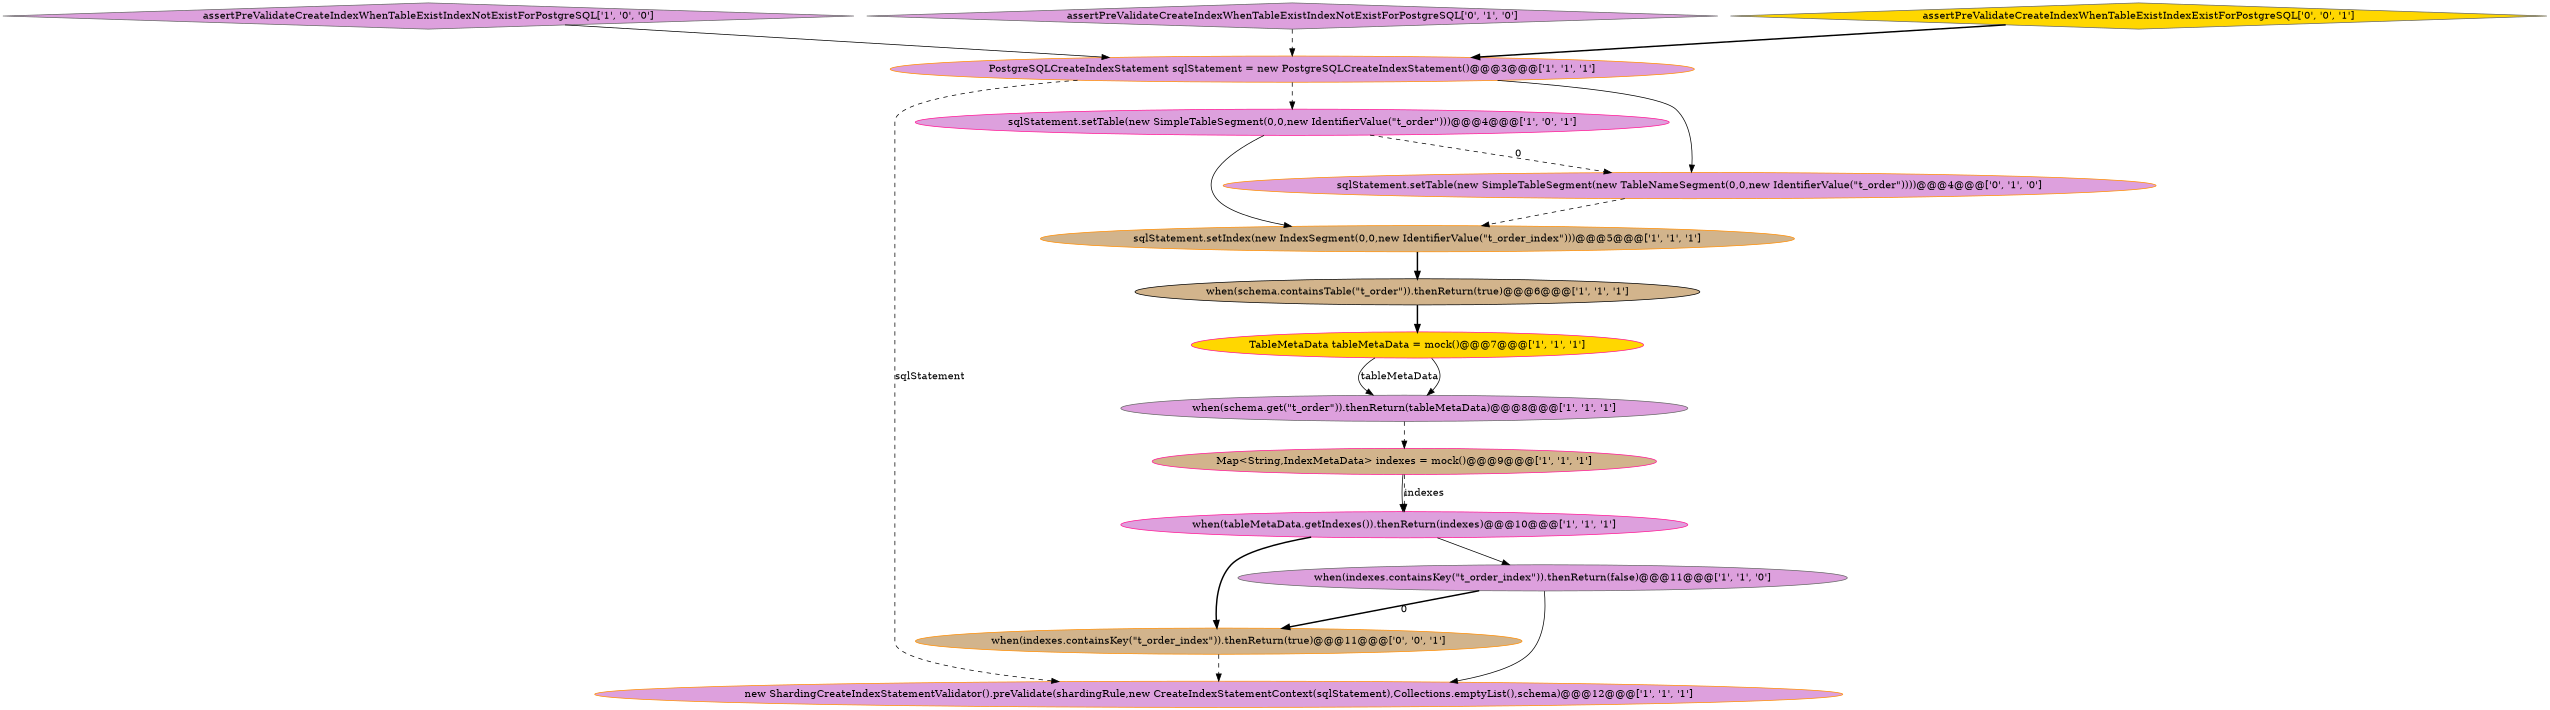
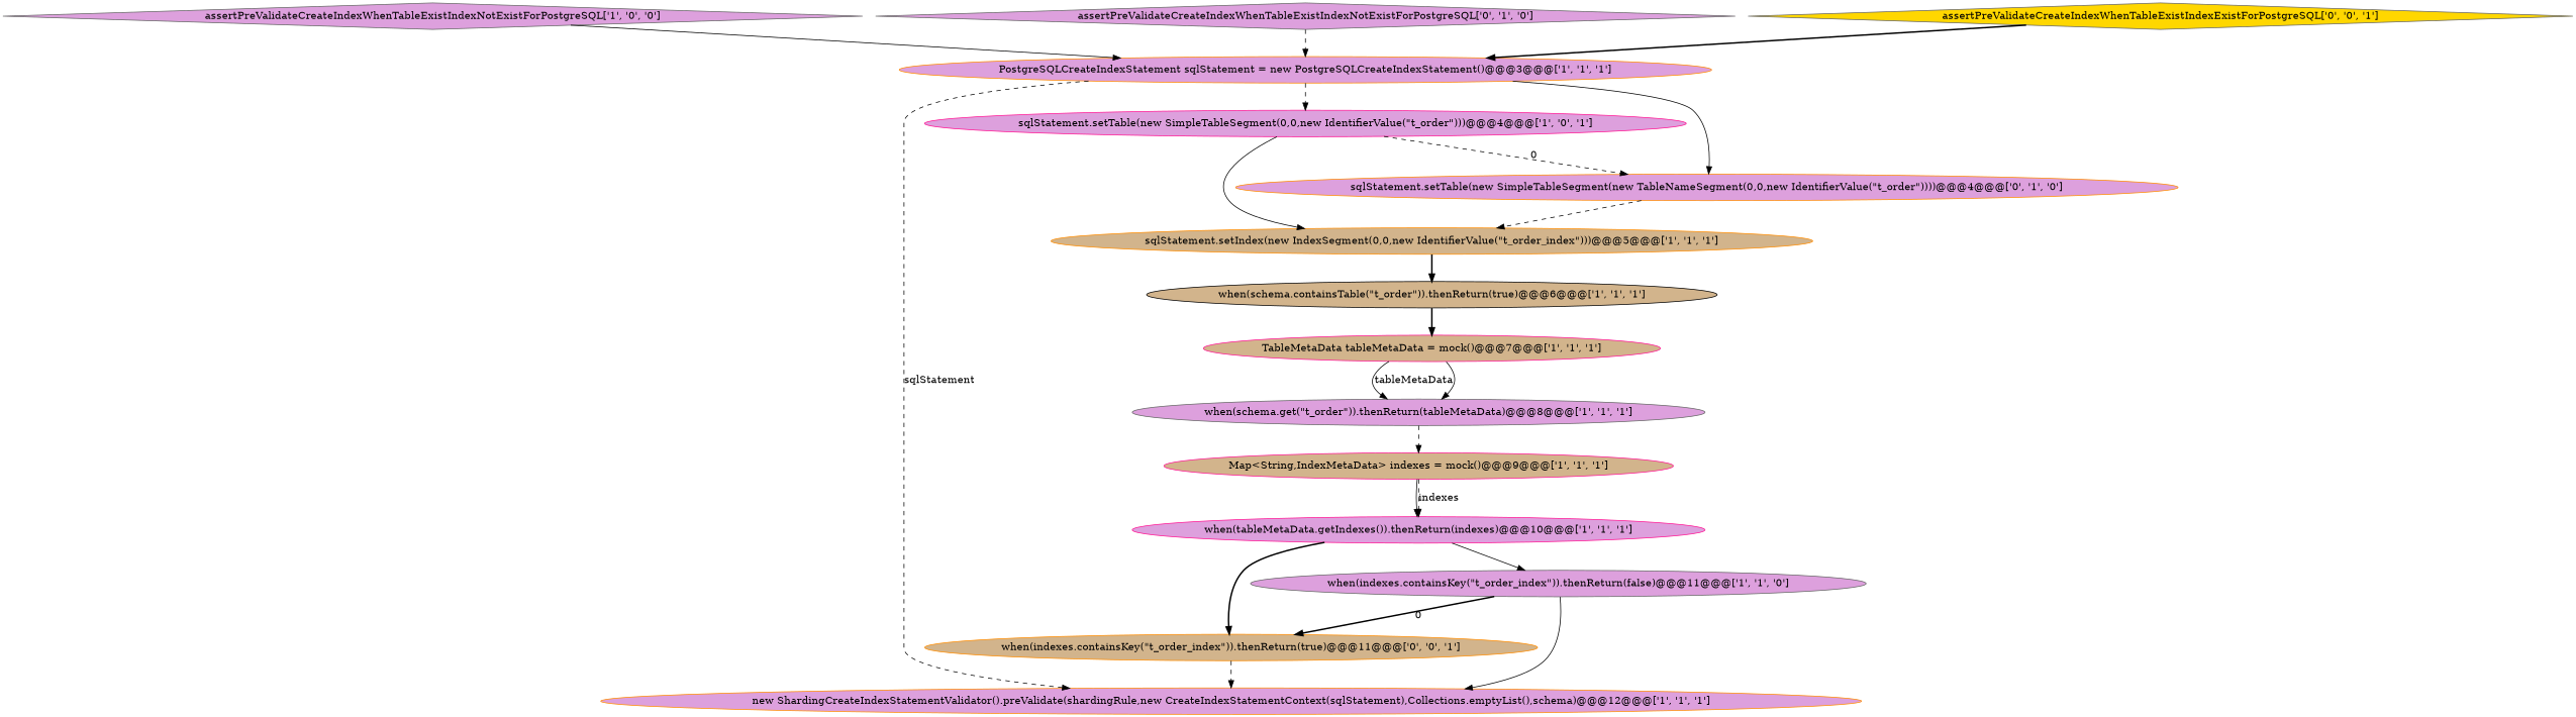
  digraph {
    node [fillcolor=plum shape=ellipse style=filled color=gray40]
    edge [style=solid]
    n1 [label="assertPreValidateCreateIndexWhenTableExistIndexNotExistForPostgreSQL['1', '0', '0']" shape=diamond]
    n2 [label="PostgreSQLCreateIndexStatement sqlStatement = new PostgreSQLCreateIndexStatement()@@@3@@@['1', '1', '1']" color=darkorange]
    n3 [fillcolor=tan label="when(indexes.containsKey(\"t_order_index\")).thenReturn(true)@@@11@@@['0', '0', '1']" color=darkorange]
    n4 [label="new ShardingCreateIndexStatementValidator().preValidate(shardingRule,new CreateIndexStatementContext(sqlStatement),Collections.emptyList(),schema)@@@12@@@['1', '1', '1']" color=darkorange]
    n5 [label="sqlStatement.setTable(new SimpleTableSegment(0,0,new IdentifierValue(\"t_order\")))@@@4@@@['1', '0', '1']" color=deeppink]
    n6 [fillcolor=tan label="sqlStatement.setIndex(new IndexSegment(0,0,new IdentifierValue(\"t_order_index\")))@@@5@@@['1', '1', '1']" color=darkorange]
    n7 [label="sqlStatement.setTable(new SimpleTableSegment(new TableNameSegment(0,0,new IdentifierValue(\"t_order\"))))@@@4@@@['0', '1', '0']" color=darkorange]
    n8 [label="assertPreValidateCreateIndexWhenTableExistIndexNotExistForPostgreSQL['0', '1', '0']" shape=diamond]
    n9 [fillcolor=tan label="when(schema.containsTable(\"t_order\")).thenReturn(true)@@@6@@@['1', '1', '1']" color=black]
    n10 [label="when(tableMetaData.getIndexes()).thenReturn(indexes)@@@10@@@['1', '1', '1']" color=deeppink]
    n11 [label="when(indexes.containsKey(\"t_order_index\")).thenReturn(false)@@@11@@@['1', '1', '0']"]
    n12 [fillcolor=gold label="assertPreValidateCreateIndexWhenTableExistIndexExistForPostgreSQL['0', '0', '1']" shape=diamond]
-   n13 [fillcolor=gold label="TableMetaData tableMetaData = mock()@@@7@@@['1', '1', '1']" color=deeppink]
+   n13 [fillcolor=tan label="TableMetaData tableMetaData = mock()@@@7@@@['1', '1', '1']" color=deeppink]
    n14 [fillcolor=tan label="Map<String,IndexMetaData> indexes = mock()@@@9@@@['1', '1', '1']" color=deeppink]
    n15 [label="when(schema.get(\"t_order\")).thenReturn(tableMetaData)@@@8@@@['1', '1', '1']"]
    n1 -> n2
    n2 -> n4 [label=sqlStatement style=dashed]
    n2 -> n5 [style=dashed]
    n2 -> n7
    n3 -> n4 [style=dashed]
    n5 -> n6
    n5 -> n7 [label=0 style=dashed]
    n6 -> n9 [style=bold]
    n7 -> n6 [style=dashed]
    n8 -> n2 [style=dashed]
    n9 -> n13 [style=bold]
    n10 -> n3 [style=bold]
    n10 -> n11
    n11 -> n3 [label=0 style=bold]
    n11 -> n4
    n12 -> n2 [style=bold]
    n13 -> n15 [label=tableMetaData]
    n13 -> n15
    n14 -> n10
    n14 -> n10 [label=indexes style=dashed]
    n15 -> n14 [style=dashed]
  }
